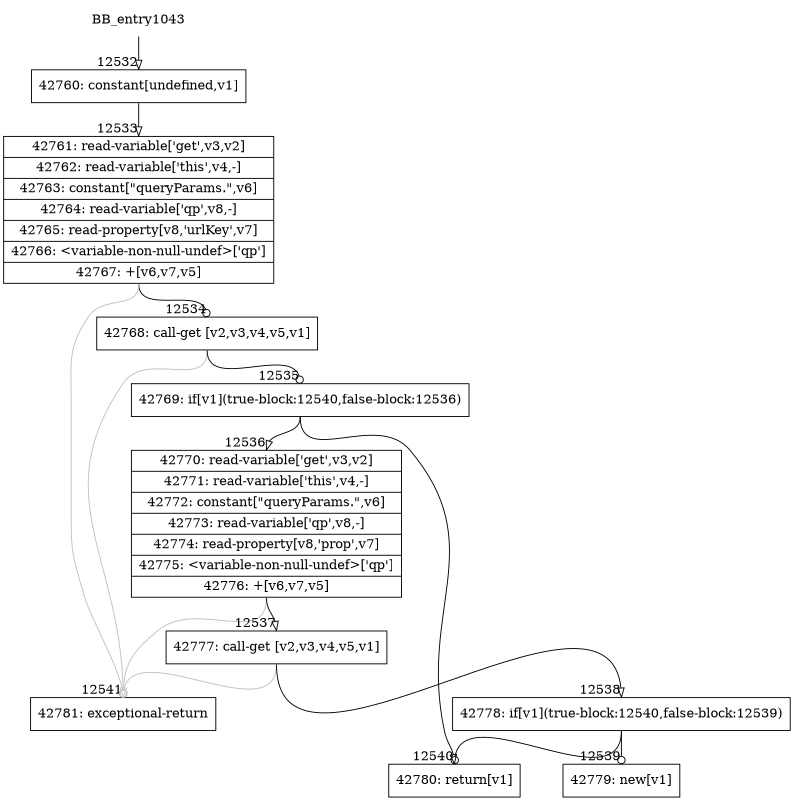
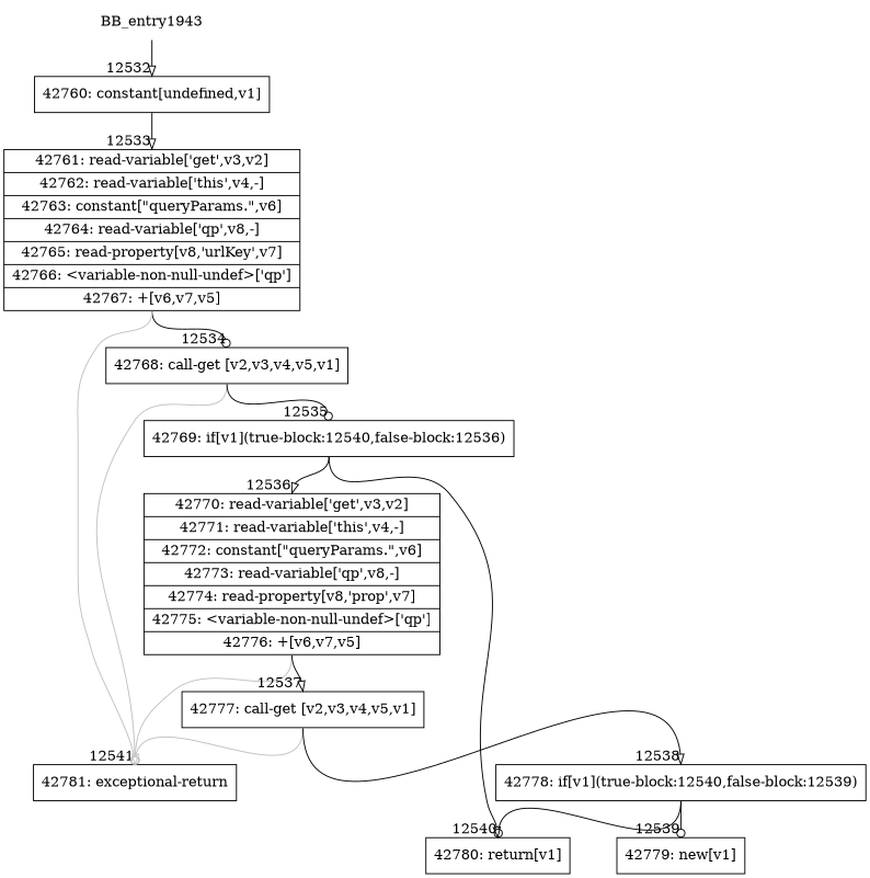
  digraph {
    rankdir=TD
    node [shape=record]
    edge [arrowhead=onormal headport=n tailport=s]
-   BB_entry1043 [shape=none]
+   BB_entry1043 [shape=none label=BB_entry1943]
    n2 [label="{42760: constant[undefined,v1]}"]
    n3 [label="{42761: read-variable['get',v3,v2]|42762: read-variable['this',v4,-]|42763: constant[\"queryParams.\",v6]|42764: read-variable['qp',v8,-]|42765: read-property[v8,'urlKey',v7]|42766: \<variable-non-null-undef\>['qp']|42767: +[v6,v7,v5]}"]
    n4 [label="{42768: call-get [v2,v3,v4,v5,v1]}"]
    n5 [label="{42781: exceptional-return}"]
    n6 [label="{42769: if[v1](true-block:12540,false-block:12536)}"]
    n7 [label="{42780: return[v1]}"]
    n8 [label="{42770: read-variable['get',v3,v2]|42771: read-variable['this',v4,-]|42772: constant[\"queryParams.\",v6]|42773: read-variable['qp',v8,-]|42774: read-property[v8,'prop',v7]|42775: \<variable-non-null-undef\>['qp']|42776: +[v6,v7,v5]}"]
    n9 [label="{42777: call-get [v2,v3,v4,v5,v1]}"]
    n10 [label="{42778: if[v1](true-block:12540,false-block:12539)}"]
    n11 [label="{42779: new[v1]}"]
    BB_entry1043 -> n2 [headlabel="    12532"]
    n2 -> n3 [headlabel="      12533"]
    n3 -> n4 [arrowhead=odot headlabel="      12534"]
    n3 -> n5 [arrowhead=odot color=gray headlabel="      12541"]
    n4 -> n5 [arrowhead=odot color=gray]
    n4 -> n6 [arrowhead=odot headlabel="      12535"]
    n6 -> n7 [headlabel="      12540"]
    n6 -> n8 [headlabel="      12536"]
    n8 -> n5 [color=gray]
    n8 -> n9 [headlabel="      12537"]
    n9 -> n5 [arrowhead=odot color=gray]
    n9 -> n10 [headlabel="      12538"]
    n10 -> n7 [arrowhead=odot]
    n10 -> n11 [arrowhead=odot headlabel="      12539"]
  }
